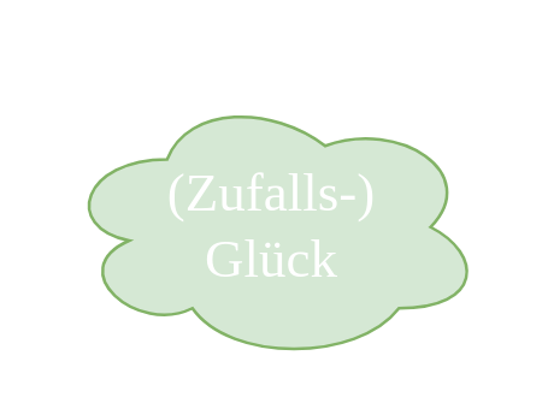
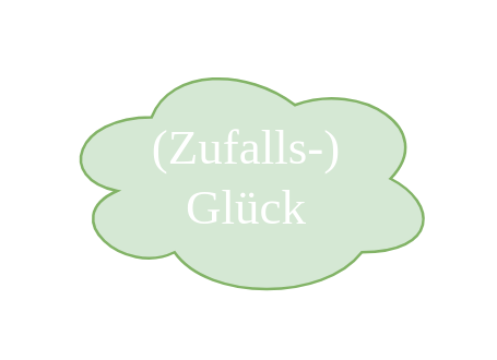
  <mxCell id="0" />
  <mxCell id="1" parent="0" />
- <mxCell id="2" value="&lt;font style=&quot;font-size: 18px;&quot; face=&quot;Comic Sans MS&quot;&gt;(Zufalls-)&lt;/font&gt;&lt;div&gt;&lt;font style=&quot;font-size: 18px;&quot; face=&quot;Comic Sans MS&quot;&gt;Glück&lt;/font&gt;&lt;/div&gt;" style="ellipse;shape=cloud;whiteSpace=wrap;html=1;fillColor=#d5e8d4;strokeColor=#82b366;fillStyle=solid;fontStyle=0;fontColor=#FFFFFF;" vertex="1" parent="1"><mxGeometry x="20" y="30" width="140" height="90" as="geometry" /></mxCell>
+ <mxCell id="2" value="&lt;font style=&quot;font-size: 18px;&quot; face=&quot;Comic Sans MS&quot;&gt;(Zufalls-)&lt;/font&gt;&lt;div&gt;&lt;font style=&quot;font-size: 18px;&quot; face=&quot;Comic Sans MS&quot;&gt;Glück&lt;/font&gt;&lt;/div&gt;" style="ellipse;shape=cloud;whiteSpace=wrap;html=1;fillColor=#d5e8d4;strokeColor=#82b366;fillStyle=solid;fontStyle=0;fontColor=#FFFFFF;" vertex="1" parent="1"><mxGeometry x="20" y="20" width="140" height="90" as="geometry" /></mxCell>
